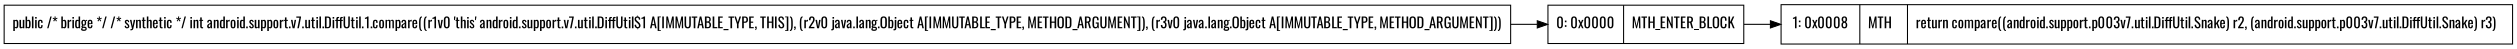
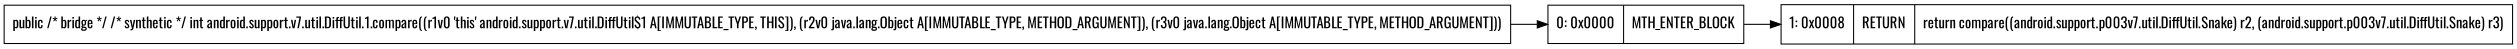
  digraph {
    rankdir=LR
    fontname=Oswald
    node [shape=record fontname=Oswald]
    edge [fontname=Oswald]
    n1 [label="{0\:\ 0x0000|MTH_ENTER_BLOCK\l}"]
-   n2 [label="{1\:\ 0x0008|MTH\l|return compare((android.support.p003v7.util.DiffUtil.Snake) r2, (android.support.p003v7.util.DiffUtil.Snake) r3)\l}"]
+   n2 [label="{1\:\ 0x0008|RETURN\l|return compare((android.support.p003v7.util.DiffUtil.Snake) r2, (android.support.p003v7.util.DiffUtil.Snake) r3)\l}"]
    n3 [label="{public \/* bridge *\/ \/* synthetic *\/ int android.support.v7.util.DiffUtil.1.compare((r1v0 'this' android.support.v7.util.DiffUtil$1 A[IMMUTABLE_TYPE, THIS]), (r2v0 java.lang.Object A[IMMUTABLE_TYPE, METHOD_ARGUMENT]), (r3v0 java.lang.Object A[IMMUTABLE_TYPE, METHOD_ARGUMENT])) }"]
    n1 -> n2
    n3 -> n1
  }
